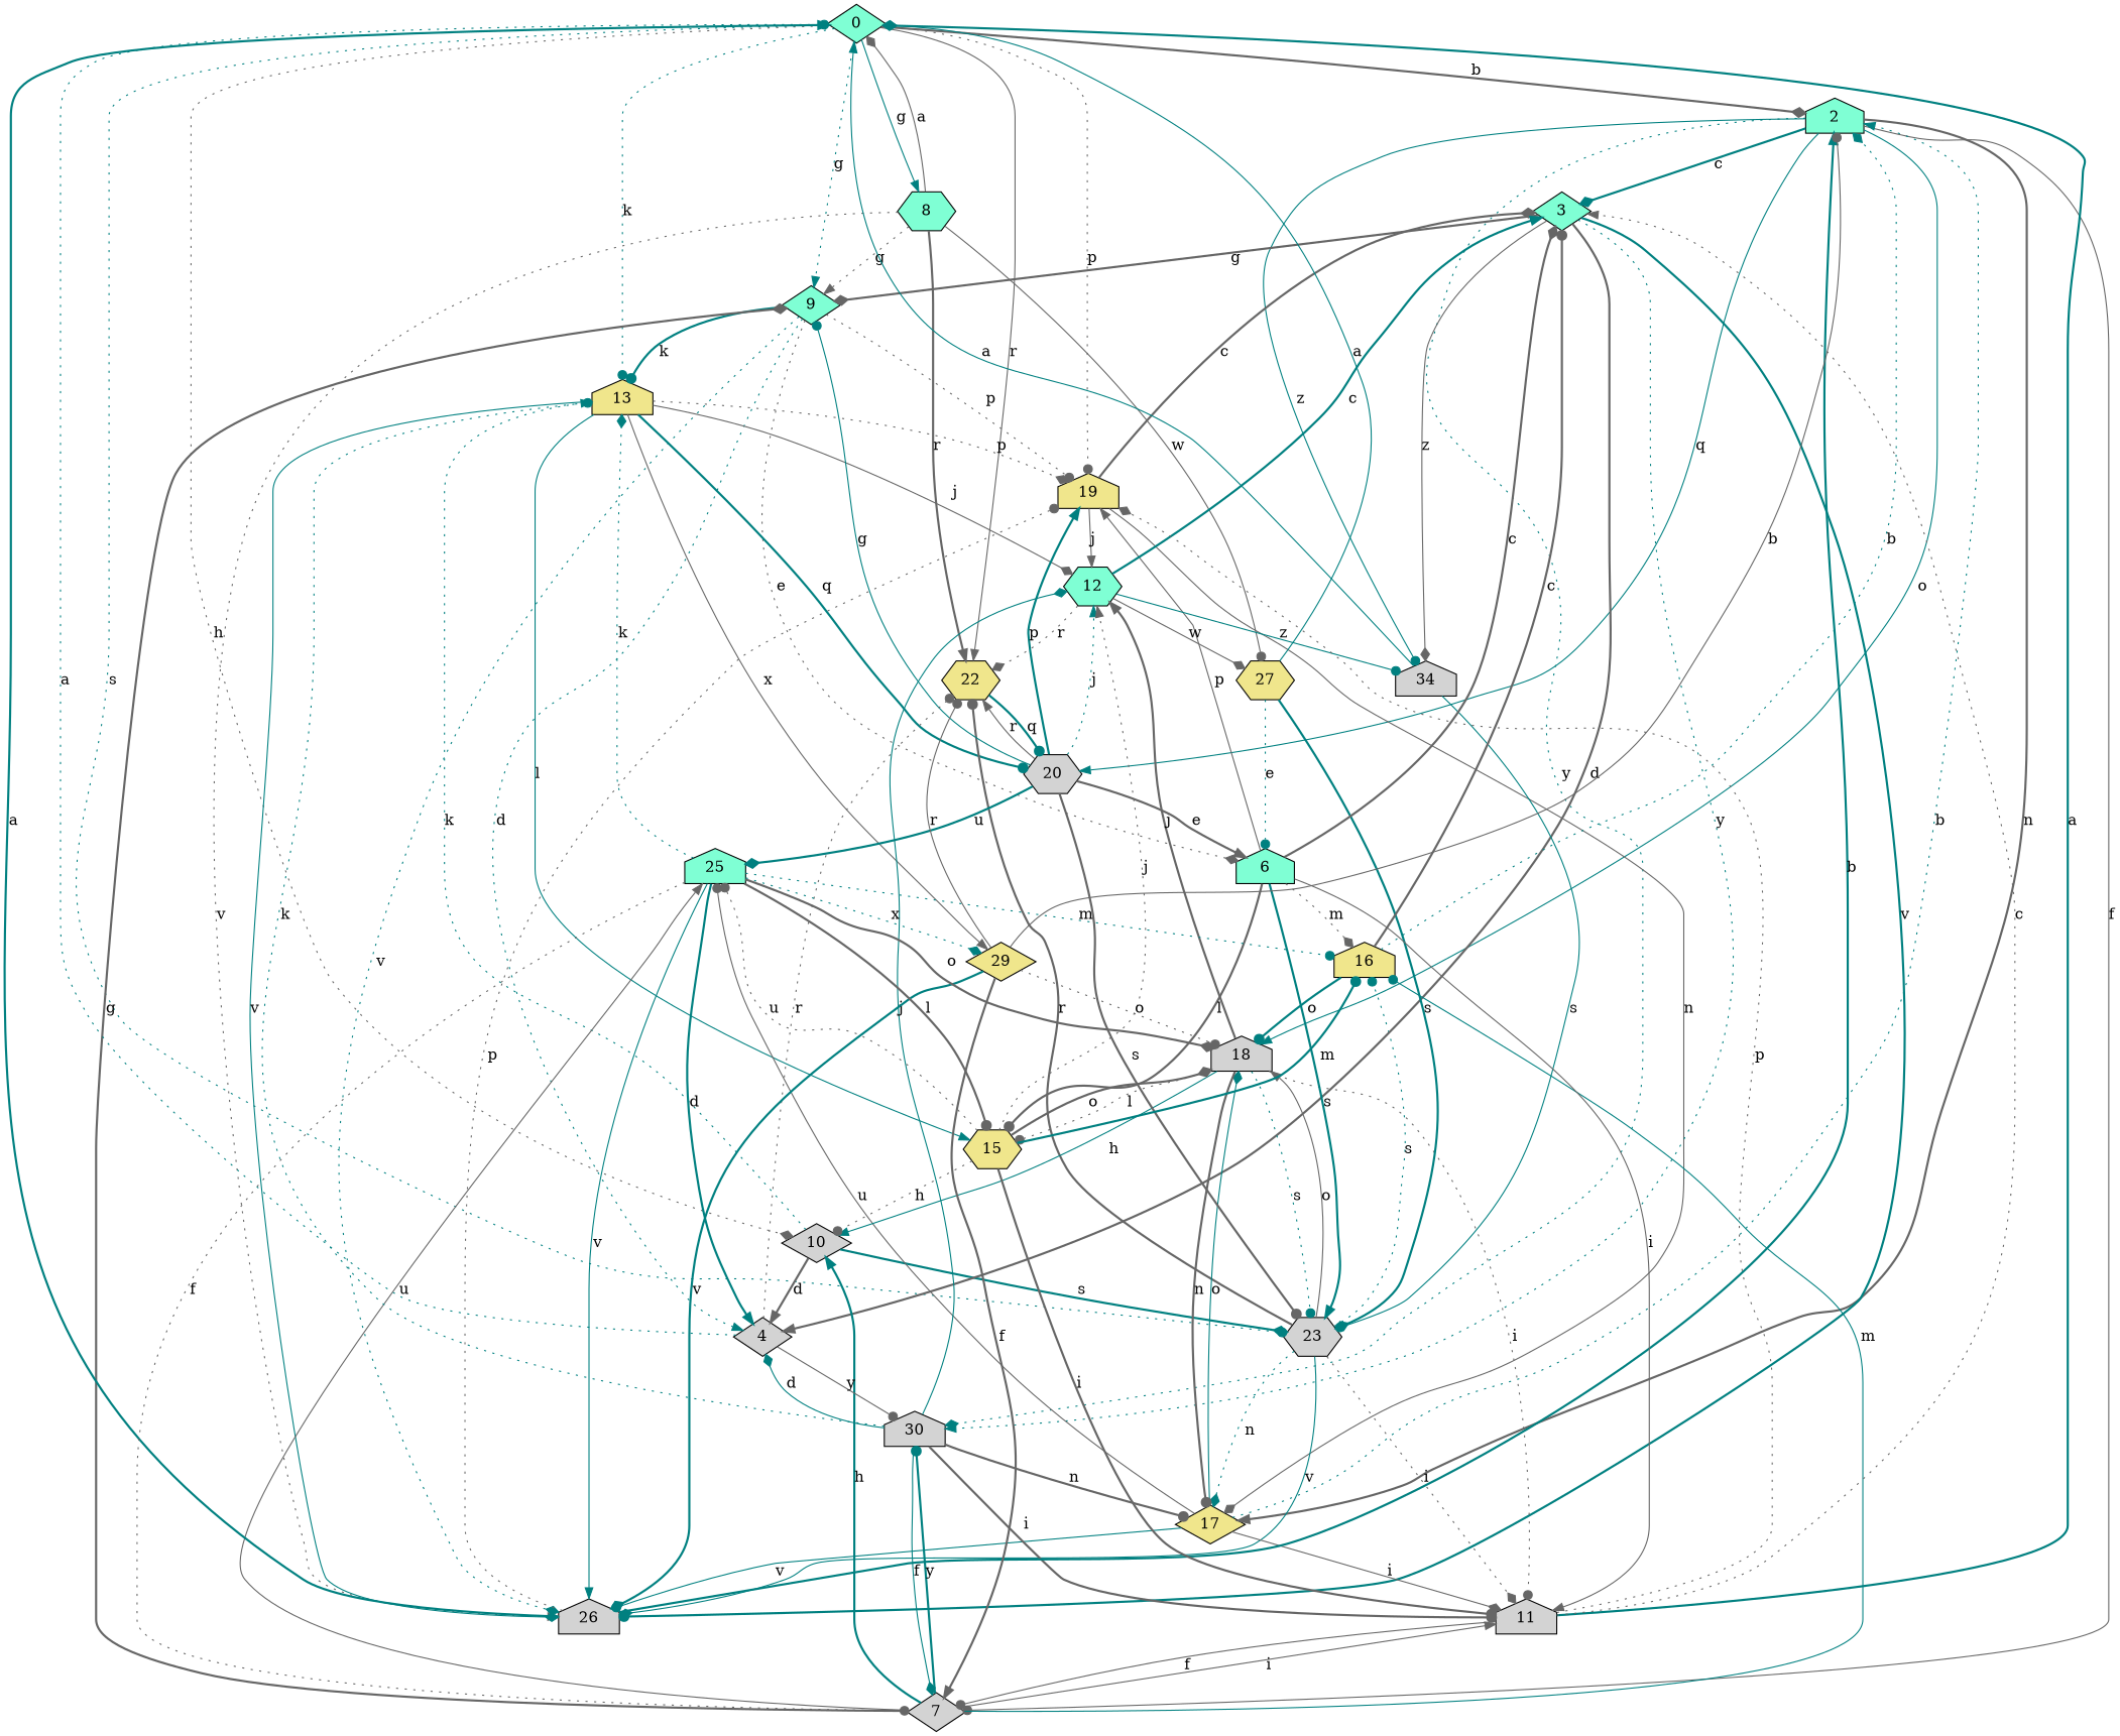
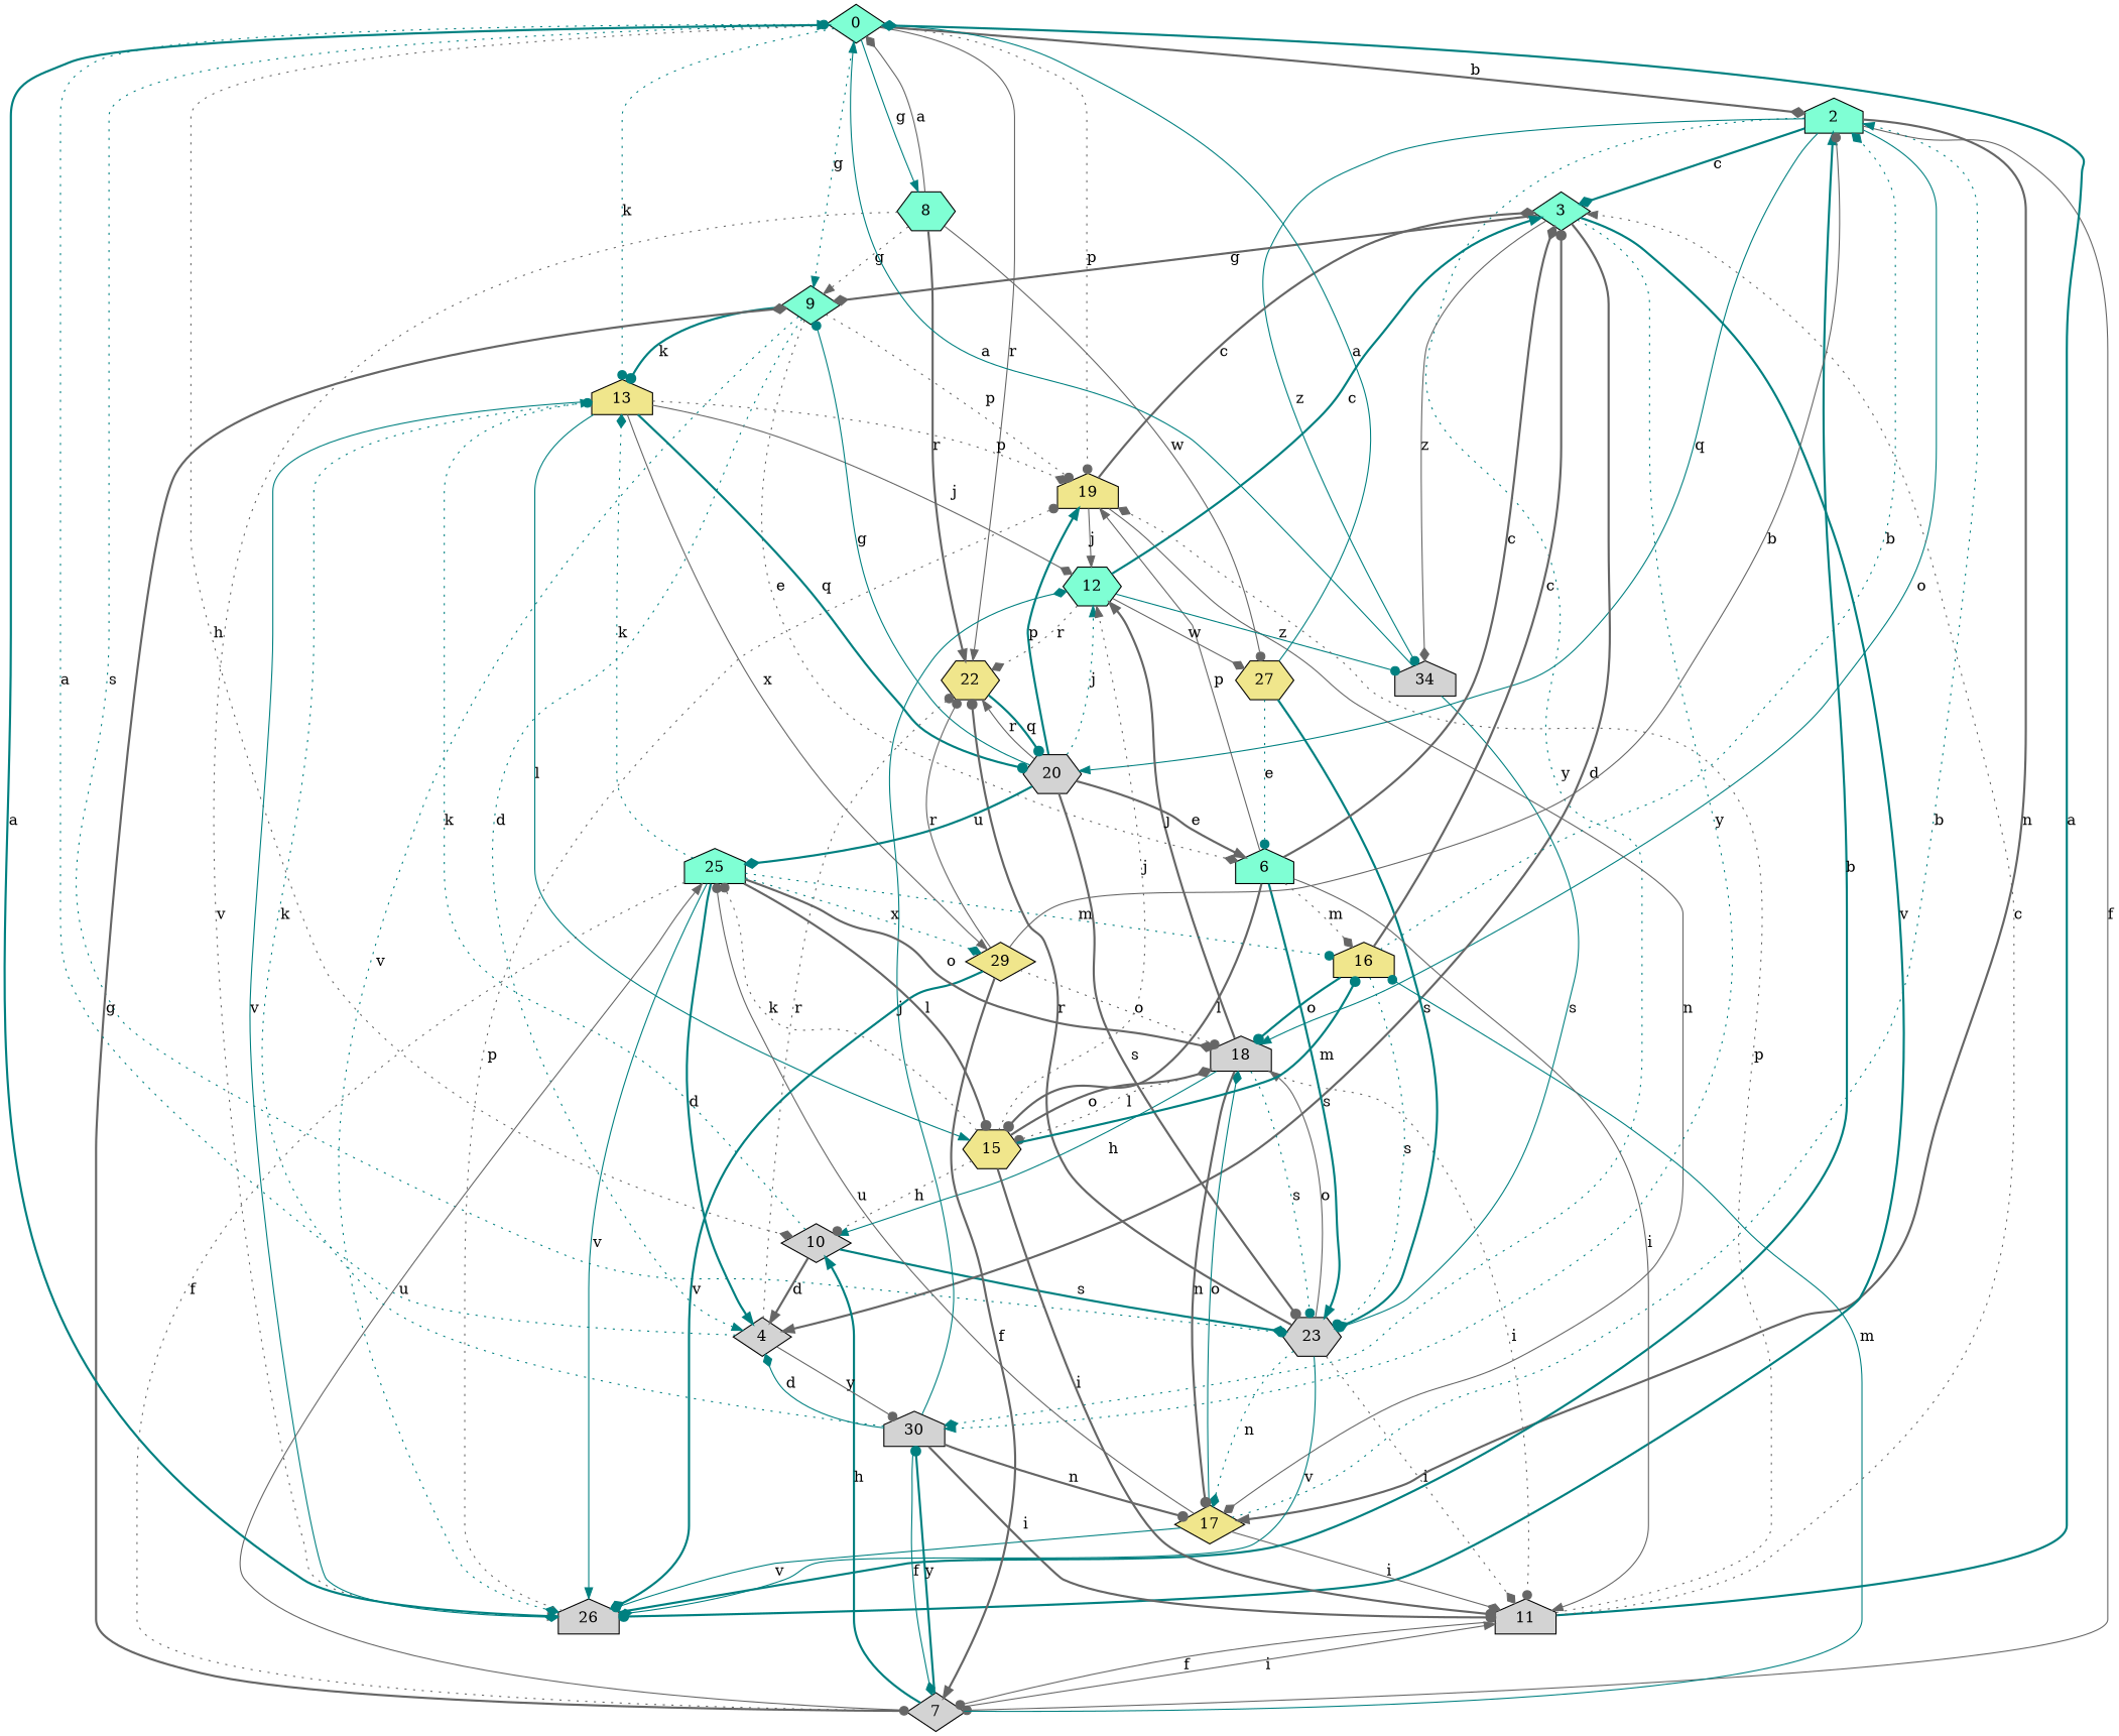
  strict digraph {
    node [fillcolor=lightgrey shape=house style=filled]
    edge [arrowhead=dot color=gray40 style=bold]
    0 [fillcolor=aquamarine shape=diamond]
    2 [fillcolor=aquamarine]
    8 [fillcolor=aquamarine shape=hexagon]
    9 [fillcolor=aquamarine shape=diamond]
    10 [shape=diamond]
    13 [fillcolor=khaki]
    19 [fillcolor=khaki]
    22 [fillcolor=khaki shape=hexagon]
    23 [shape=hexagon]
    3 [fillcolor=aquamarine shape=diamond]
    7 [shape=diamond]
    17 [fillcolor=khaki shape=diamond]
    18
    20 [shape=hexagon]
    30
    34
    26
    27 [fillcolor=khaki shape=hexagon]
    4 [shape=diamond]
    6 [fillcolor=aquamarine]
    15 [fillcolor=khaki shape=hexagon]
    12 [fillcolor=aquamarine shape=hexagon]
    29 [fillcolor=khaki shape=diamond]
    11
    16 [fillcolor=khaki]
    25 [fillcolor=aquamarine]
    0 -> 2 [arrowhead=diamond label=b]
    0 -> 8 [arrowhead=normal color=teal label=g style=solid]
    0 -> 9 [arrowhead=normal color=teal label=g style=dotted]
    0 -> 10 [arrowhead=diamond label=h style=dotted]
    0 -> 13 [color=teal label=k style=dotted]
    0 -> 19 [label=p style=dotted]
    0 -> 22 [arrowhead=normal label=r style=solid]
    0 -> 23 [color=teal label=s style=dotted]
    2 -> 3 [arrowhead=diamond color=teal label=c]
    2 -> 7 [label=f style=solid]
    2 -> 17 [arrowhead=normal label=n]
    2 -> 18 [arrowhead=normal color=teal label=o style=solid]
    2 -> 20 [arrowhead=normal color=teal label=q style=solid]
    2 -> 30 [arrowhead=diamond color=teal label=y style=dotted]
    2 -> 34 [color=teal label=z style=solid]
    8 -> 0 [arrowhead=diamond label=a style=solid]
    8 -> 9 [arrowhead=normal label=g style=dotted]
    8 -> 22 [arrowhead=normal label=r]
    8 -> 26 [arrowhead=normal label=v style=dotted]
    8 -> 27 [label=w style=solid]
    9 -> 13 [color=teal label=k]
    9 -> 19 [label=p style=dotted]
    9 -> 26 [arrowhead=diamond color=teal label=v style=dotted]
    9 -> 4 [arrowhead=normal color=teal label=d style=dotted]
    9 -> 6 [arrowhead=diamond label=e style=dotted]
    10 -> 13 [arrowhead=normal color=teal label=k style=dotted]
    10 -> 23 [arrowhead=diamond color=teal label=s]
    10 -> 4 [arrowhead=normal label=d]
    13 -> 19 [arrowhead=diamond label=p style=dotted]
    13 -> 20 [color=teal label=q]
    13 -> 26 [arrowhead=diamond color=teal label=v style=solid]
    13 -> 15 [arrowhead=normal color=teal label=l style=solid]
    13 -> 12 [arrowhead=diamond label=j style=solid]
    13 -> 29 [arrowhead=normal label=x style=solid]
    19 -> 3 [arrowhead=diamond label=c]
    19 -> 17 [arrowhead=diamond label=n style=solid]
    19 -> 12 [arrowhead=normal label=j style=solid]
    22 -> 20 [color=teal label=q]
    23 -> 22 [label=r]
    23 -> 17 [arrowhead=diamond color=teal label=n style=dotted]
    23 -> 18 [arrowhead=normal label=o style=solid]
    23 -> 26 [arrowhead=diamond color=teal label=v style=solid]
    23 -> 11 [arrowhead=diamond label=i style=dotted]
    3 -> 9 [arrowhead=diamond label=g]
    3 -> 30 [arrowhead=normal color=teal label=y style=dotted]
    3 -> 34 [arrowhead=diamond label=z style=solid]
    3 -> 26 [color=teal label=v]
    3 -> 4 [arrowhead=normal label=d]
    7 -> 9 [arrowhead=diamond label=g]
    7 -> 10 [arrowhead=normal color=teal label=h]
    7 -> 30 [color=teal label=y]
    7 -> 11 [arrowhead=normal label=i style=solid]
    7 -> 16 [color=teal label=m style=solid]
    7 -> 25 [arrowhead=normal label=u style=solid]
    17 -> 2 [arrowhead=normal color=teal label=b style=dotted]
    17 -> 18 [arrowhead=diamond color=teal label=o style=solid]
    17 -> 26 [color=teal label=v style=solid]
    17 -> 11 [arrowhead=diamond label=i style=solid]
    17 -> 25 [label=u style=solid]
    18 -> 10 [arrowhead=normal color=teal label=h style=solid]
    18 -> 23 [color=teal label=s style=dotted]
    18 -> 17 [label=n]
    18 -> 15 [label=l style=dotted]
    18 -> 12 [arrowhead=normal label=j]
    18 -> 11 [label=i style=dotted]
    20 -> 9 [color=teal label=g style=solid]
    20 -> 19 [arrowhead=normal color=teal label=p]
    20 -> 22 [arrowhead=normal label=r style=solid]
    20 -> 23 [label=s]
    20 -> 6 [arrowhead=normal label=e]
    20 -> 12 [arrowhead=normal color=teal label=j style=dotted]
    20 -> 25 [arrowhead=diamond color=teal label=u]
    30 -> 13 [color=teal label=k style=dotted]
    30 -> 7 [arrowhead=diamond color=teal label=f style=solid]
    30 -> 17 [label=n]
    30 -> 4 [arrowhead=diamond color=teal label=d style=solid]
    30 -> 12 [arrowhead=diamond color=teal label=j style=solid]
    30 -> 11 [label=i]
    34 -> 0 [arrowhead=normal color=teal label=a style=solid]
    34 -> 23 [color=teal label=s style=solid]
    26 -> 0 [arrowhead=normal color=teal label=a]
    26 -> 2 [arrowhead=normal color=teal label=b]
    26 -> 19 [label=p style=dotted]
    27 -> 0 [arrowhead=diamond color=teal label=a style=solid]
    27 -> 23 [arrowhead=diamond color=teal label=s]
    27 -> 6 [color=teal label=e style=dotted]
    4 -> 0 [color=teal label=a style=dotted]
    4 -> 22 [label=r style=dotted]
    4 -> 30 [label=y style=solid]
    6 -> 19 [arrowhead=normal label=p style=solid]
    6 -> 23 [arrowhead=normal color=teal label=s]
    6 -> 3 [arrowhead=diamond label=c]
    6 -> 15 [label=l]
    6 -> 11 [arrowhead=normal label=i style=solid]
    6 -> 16 [arrowhead=diamond label=m style=dotted]
    15 -> 10 [label=h style=dotted]
    15 -> 18 [arrowhead=diamond label=o]
    15 -> 12 [arrowhead=normal label=j style=dotted]
    15 -> 11 [label=i]
    15 -> 16 [color=teal label=m]
-   15 -> 25 [label=u style=dotted]
+   15 -> 25 [label=k style=dotted]
    12 -> 22 [arrowhead=diamond label=r style=dotted]
    12 -> 3 [arrowhead=normal color=teal label=c]
    12 -> 34 [color=teal label=z style=solid]
    12 -> 27 [arrowhead=diamond label=w style=solid]
    29 -> 2 [label=b style=solid]
    29 -> 22 [label=r style=solid]
    29 -> 7 [arrowhead=normal label=f]
    29 -> 18 [label=o style=dotted]
    29 -> 26 [arrowhead=diamond color=teal label=v]
    11 -> 0 [arrowhead=diamond color=teal label=a]
    11 -> 19 [arrowhead=diamond label=p style=dotted]
    11 -> 3 [arrowhead=normal label=c style=dotted]
    11 -> 7 [label=f style=solid]
    16 -> 2 [arrowhead=diamond color=teal label=b style=dotted]
-   23 -> 16 [color=teal label=s style=dotted]
+   16 -> 23 [color=teal label=s style=dotted]
    16 -> 3 [label=c]
    16 -> 18 [color=teal label=o]
    25 -> 13 [arrowhead=diamond color=teal label=k style=dotted]
    25 -> 7 [label=f style=dotted]
    25 -> 18 [arrowhead=diamond label=o]
    25 -> 26 [arrowhead=normal color=teal label=v style=solid]
    25 -> 4 [arrowhead=normal color=teal label=d]
    25 -> 15 [label=l]
    25 -> 29 [arrowhead=diamond color=teal label=x style=dotted]
    25 -> 16 [color=teal label=m style=dotted]
  }
